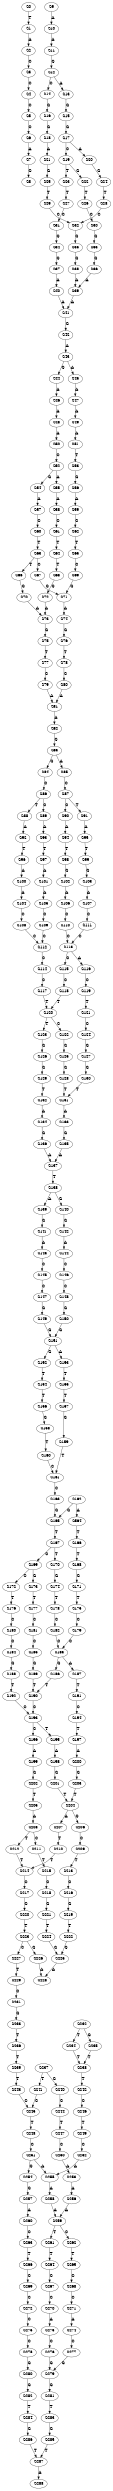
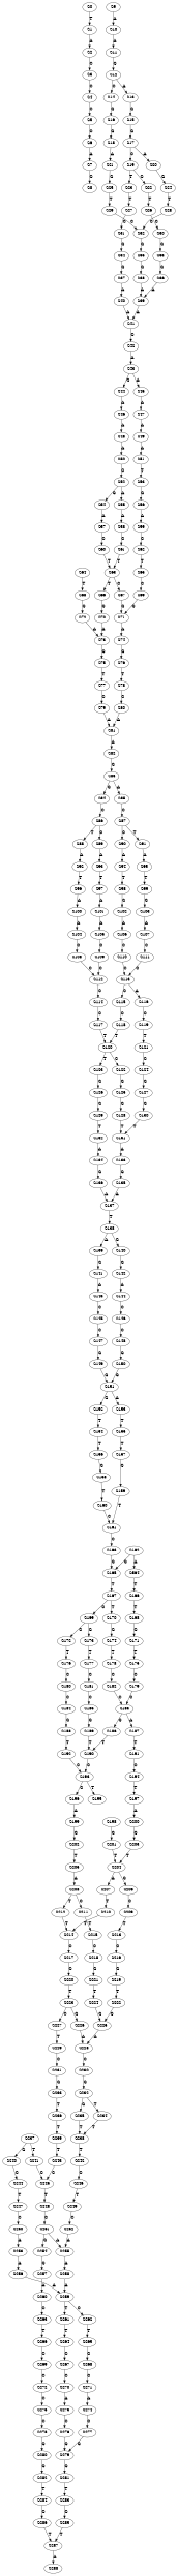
  strict digraph {
    S0
    S1
    S2
    S3
    S4
    S5
    S6
    S7
    S8
    S9
    S10
    S11
    S12
    S13
    S14
    S15
    S16
    S17
    S18
    S19
    S20
    S21
    S22
    S23
    S24
    S25
    S26
    S27
    S28
    S29
    S30
    S31
    S32
    S33
    S34
    S35
    S36
    S37
    S38
    S39
    S40
    S41
    S42
    S43
    S44
    S45
    S46
    S47
    S48
    S49
    S50
    S51
    S52
    S53
    S54
    S55
    S56
    S57
    S58
    S59
    S60
    S61
    S62
    S63
    S64
    S65
    S66
    S67
    S68
    S69
    S70
    S71
    S72
    S73
    S74
    S75
    S76
    S77
    S78
    S79
    S80
    S81
    S82
    S83
    S84
    S85
    S86
    S87
    S88
    S89
    S90
    S91
    S92
    S93
    S94
    S95
    S96
    S97
    S98
    S99
    S100
    S101
    S102
    S103
    S104
    S105
    S106
    S107
    S108
    S109
    S110
    S111
    S112
    S113
    S114
    S115
    S116
    S117
    S118
    S119
    S120
    S121
    S122
    S123
    S124
    S125
    S126
    S127
    S128
    S129
    S130
    S131
    S132
    S133
    S134
    S135
    S136
    S137
    S138
    S139
    S140
    S141
    S142
    S143
    S144
    S145
    S146
    S147
    S148
    S149
    S150
    S151
    S152
    S153
    S154
    S155
    S156
    S157
    S158
    S159
    S160
    S161
    S163
    n164 [label=S564]
    S162
    S165
    S166
    S167
    S168
    S169
    S170
    S171
    S172
    S173
    S174
    S175
    S176
    S177
    S178
    S179
    S180
    S181
    S182
    S183
    S184
    S185
    S186
    S187
    S188
    S189
    S190
    S191
    S192
    S193
    S194
    S195
    S196
    S197
    S198
    S199
    S200
    S201
    S202
    S203
    S204
    S205
    S206
    S207
    S208
    S209
    S210
    S211
    S212
    S213
    S214
    S215
    S216
    S217
    S218
    S219
    S220
    S221
    S222
    S223
    S224
    S225
    S226
    S227
    S228
    S229
+   S230
    S231
    S232
    S233
    S234
    S235
    S236
    S238
    S239
    S237
    S240
    S241
    S242
    S243
    S244
    S245
    S246
    S247
    S248
    S249
    S250
    S251
    S252
    S253
    S254
    S255
    S256
    S257
    S258
    S259
    S260
    S261
    S262
    S263
    S264
    S265
    S266
    S267
    S268
    S269
    S270
    S271
    S272
    S273
    S274
    S275
    S276
    S277
    S278
    S279
    S280
    S281
    S282
    S283
    S284
    S285
    S286
    S287
    S288
    S0 -> S1 [label=T]
    S1 -> S2 [label=A]
    S2 -> S3 [label=C]
    S3 -> S4 [label=C]
    S4 -> S5 [label=C]
    S5 -> S6 [label=C]
    S6 -> S7 [label=A]
    S7 -> S8 [label=G]
    S9 -> S10 [label=A]
    S10 -> S11 [label=A]
    S11 -> S12 [label=G]
    S12 -> S13 [label=A]
    S12 -> S14 [label=C]
    S13 -> S15 [label=G]
    S14 -> S16 [label=G]
    S15 -> S17 [label=G]
    S16 -> S18 [label=G]
    S17 -> S19 [label=C]
    S17 -> S20 [label=A]
    S18 -> S21 [label=A]
    S19 -> S22 [label=G]
    S19 -> S23 [label=T]
    S20 -> S24 [label=G]
    S21 -> S25 [label=G]
    S22 -> S26 [label=T]
    S23 -> S27 [label=T]
    S24 -> S28 [label=T]
    S25 -> S29 [label=T]
    S26 -> S30 [label=C]
    S27 -> S31 [label=C]
    S28 -> S32 [label=C]
    S29 -> S32 [label=C]
    S30 -> S33 [label=G]
    S31 -> S34 [label=G]
    S32 -> S35 [label=G]
    S33 -> S36 [label=G]
    S34 -> S37 [label=G]
    S35 -> S38 [label=G]
    S36 -> S39 [label=A]
    S37 -> S40 [label=A]
    S38 -> S39 [label=A]
    S39 -> S41 [label=A]
    S40 -> S41 [label=A]
    S41 -> S42 [label=G]
    S42 -> S43 [label=A]
    S43 -> S44 [label=G]
    S43 -> S45 [label=A]
    S44 -> S46 [label=A]
    S45 -> S47 [label=A]
    S46 -> S48 [label=A]
    S47 -> S49 [label=A]
    S48 -> S50 [label=A]
    S49 -> S51 [label=A]
    S50 -> S52 [label=C]
    S51 -> S53 [label=T]
    S52 -> S54 [label=G]
    S52 -> S55 [label=A]
    S53 -> S56 [label=G]
    S54 -> S57 [label=A]
    S55 -> S58 [label=A]
    S56 -> S59 [label=A]
    S57 -> S60 [label=C]
    S58 -> S61 [label=C]
    S59 -> S62 [label=C]
    S60 -> S63 [label=T]
-   S61 -> S64 [label=T]
+   S61 -> S63 [label=T]
    S62 -> S65 [label=T]
    S63 -> S66 [label=T]
    S63 -> S67 [label=C]
    S64 -> S68 [label=T]
    S65 -> S69 [label=C]
    S66 -> S70 [label=G]
    S67 -> S71 [label=G]
    S68 -> S72 [label=G]
    S69 -> S71 [label=G]
    S70 -> S73 [label=A]
    S71 -> S74 [label=A]
    S72 -> S73 [label=A]
    S73 -> S75 [label=G]
    S74 -> S76 [label=G]
    S75 -> S77 [label=T]
    S76 -> S78 [label=T]
    S77 -> S79 [label=C]
    S78 -> S80 [label=C]
    S79 -> S81 [label=A]
    S80 -> S81 [label=A]
    S81 -> S82 [label=A]
    S82 -> S83 [label=G]
    S83 -> S84 [label=G]
    S83 -> S85 [label=A]
    S84 -> S86 [label=C]
    S85 -> S87 [label=C]
    S86 -> S88 [label=T]
    S86 -> S89 [label=C]
    S87 -> S90 [label=C]
    S87 -> S91 [label=T]
    S88 -> S92 [label=A]
    S89 -> S93 [label=A]
    S90 -> S94 [label=A]
    S91 -> S95 [label=A]
    S92 -> S96 [label=T]
    S93 -> S97 [label=T]
    S94 -> S98 [label=T]
    S95 -> S99 [label=T]
    S96 -> S100 [label=A]
    S97 -> S101 [label=A]
    S98 -> S102 [label=G]
    S99 -> S103 [label=G]
    S100 -> S104 [label=A]
    S101 -> S105 [label=A]
    S102 -> S106 [label=A]
    S103 -> S107 [label=A]
    S104 -> S108 [label=C]
    S105 -> S109 [label=C]
    S106 -> S110 [label=C]
    S107 -> S111 [label=C]
    S108 -> S112 [label=C]
    S109 -> S112 [label=C]
    S110 -> S113 [label=C]
    S111 -> S113 [label=C]
    S112 -> S114 [label=C]
    S113 -> S115 [label=C]
    S113 -> S116 [label=A]
    S114 -> S117 [label=C]
    S115 -> S118 [label=C]
    S116 -> S119 [label=C]
    S117 -> S120 [label=T]
    S118 -> S120 [label=T]
    S119 -> S121 [label=T]
    S120 -> S122 [label=C]
    S120 -> S123 [label=T]
    S121 -> S124 [label=C]
    S122 -> S125 [label=G]
    S123 -> S126 [label=G]
    S124 -> S127 [label=G]
    S125 -> S128 [label=G]
    S126 -> S129 [label=G]
    S127 -> S130 [label=G]
    S128 -> S131 [label=T]
    S129 -> S132 [label=T]
    S130 -> S131 [label=T]
    S131 -> S133 [label=A]
    S132 -> S134 [label=A]
    S133 -> S135 [label=G]
    S134 -> S136 [label=G]
    S135 -> S137 [label=A]
    S136 -> S137 [label=A]
    S137 -> S138 [label=T]
    S138 -> S139 [label=A]
    S138 -> S140 [label=G]
    S139 -> S141 [label=G]
    S140 -> S142 [label=G]
    S141 -> S143 [label=A]
    S142 -> S144 [label=A]
    S143 -> S145 [label=C]
    S144 -> S146 [label=C]
    S145 -> S147 [label=C]
    S146 -> S148 [label=C]
    S147 -> S149 [label=G]
    S148 -> S150 [label=G]
    S149 -> S151 [label=G]
    S150 -> S151 [label=G]
    S151 -> S152 [label=G]
    S151 -> S153 [label=A]
    S152 -> S154 [label=T]
    S153 -> S155 [label=T]
    S154 -> S156 [label=T]
    S155 -> S157 [label=T]
    S156 -> S158 [label=G]
    S157 -> S159 [label=G]
    S158 -> S160 [label=T]
    S159 -> S161 [label=T]
    S160 -> S161 [label=C]
    S161 -> S163 [label=C]
    S163 -> S165 [label=G]
    n164 -> S166 [label=T]
    S162 -> n164 [label=A]
    S162 -> S165 [label=G]
    S165 -> S167 [label=T]
    S166 -> S168 [label=T]
    S167 -> S169 [label=C]
    S167 -> S170 [label=T]
    S168 -> S171 [label=G]
    S169 -> S172 [label=C]
    S169 -> S173 [label=G]
    S170 -> S174 [label=G]
    S171 -> S175 [label=T]
    S172 -> S176 [label=T]
    S173 -> S177 [label=T]
    S174 -> S178 [label=T]
    S175 -> S179 [label=C]
    S176 -> S180 [label=C]
    S177 -> S181 [label=C]
    S178 -> S182 [label=C]
    S179 -> S183 [label=C]
    S180 -> S184 [label=C]
    S181 -> S185 [label=C]
    S182 -> S183 [label=C]
    S183 -> S186 [label=G]
    S183 -> S187 [label=A]
    S184 -> S188 [label=G]
    S185 -> S189 [label=G]
    S186 -> S190 [label=T]
    S187 -> S191 [label=T]
    S188 -> S192 [label=T]
    S189 -> S190 [label=T]
    S190 -> S193 [label=C]
    S191 -> S194 [label=C]
    S192 -> S193 [label=C]
    S193 -> S195 [label=T]
    S193 -> S196 [label=C]
    S194 -> S197 [label=T]
-   S195 -> S198 [label=A]
    S196 -> S199 [label=A]
    S197 -> S200 [label=A]
    S198 -> S201 [label=G]
    S199 -> S202 [label=G]
    S200 -> S203 [label=G]
    S201 -> S204 [label=T]
    S202 -> S205 [label=T]
    S203 -> S204 [label=T]
    S204 -> S206 [label=G]
    S204 -> S207 [label=A]
    S205 -> S208 [label=A]
    S206 -> S209 [label=C]
    S207 -> S210 [label=T]
    S208 -> S211 [label=C]
    S208 -> S212 [label=T]
    S209 -> S213 [label=T]
    S210 -> S214 [label=T]
    S211 -> S215 [label=T]
    S212 -> S214 [label=T]
    S213 -> S216 [label=C]
    S214 -> S217 [label=C]
    S215 -> S218 [label=C]
    S216 -> S219 [label=G]
    S217 -> S220 [label=G]
    S218 -> S221 [label=G]
    S219 -> S222 [label=T]
    S220 -> S223 [label=T]
    S221 -> S224 [label=T]
    S222 -> S225 [label=G]
    S223 -> S226 [label=G]
    S223 -> S227 [label=C]
    S224 -> S225 [label=G]
    S225 -> S228 [label=A]
    S226 -> S228 [label=A]
    S227 -> S229 [label=T]
+   S228 -> S230 [label=C]
    S229 -> S231 [label=C]
+   S230 -> S232 [label=G]
    S231 -> S233 [label=G]
    S232 -> S234 [label=T]
    S232 -> S235 [label=G]
    S233 -> S236 [label=T]
    S234 -> S238 [label=T]
    S235 -> S238 [label=T]
    S236 -> S239 [label=T]
    S238 -> S242 [label=T]
    S239 -> S243 [label=T]
    S237 -> S240 [label=G]
    S237 -> S241 [label=T]
    S240 -> S244 [label=C]
    S241 -> S245 [label=C]
    S242 -> S246 [label=C]
    S243 -> S245 [label=C]
    S244 -> S247 [label=T]
    S245 -> S248 [label=T]
    S246 -> S249 [label=T]
    S247 -> S250 [label=C]
    S248 -> S251 [label=C]
    S249 -> S252 [label=C]
    S250 -> S253 [label=A]
    S251 -> S254 [label=G]
    S251 -> S255 [label=A]
    S252 -> S255 [label=A]
    S253 -> S256 [label=A]
    S254 -> S257 [label=G]
    S255 -> S258 [label=A]
    S256 -> S259 [label=A]
    S257 -> S260 [label=A]
    S258 -> S259 [label=A]
    S259 -> S261 [label=T]
    S259 -> S262 [label=C]
    S260 -> S263 [label=C]
    S261 -> S264 [label=T]
    S262 -> S265 [label=T]
    S263 -> S266 [label=T]
    S264 -> S267 [label=C]
    S265 -> S268 [label=C]
    S266 -> S269 [label=C]
    S267 -> S270 [label=C]
    S268 -> S271 [label=C]
    S269 -> S272 [label=C]
    S270 -> S273 [label=A]
    S271 -> S274 [label=A]
    S272 -> S275 [label=C]
    S273 -> S276 [label=C]
    S274 -> S277 [label=C]
    S275 -> S278 [label=C]
    S276 -> S279 [label=G]
    S277 -> S279 [label=G]
    S278 -> S280 [label=G]
    S279 -> S281 [label=G]
    S280 -> S282 [label=G]
    S281 -> S283 [label=T]
    S282 -> S284 [label=T]
    S283 -> S285 [label=G]
    S284 -> S286 [label=G]
    S285 -> S287 [label=T]
    S286 -> S287 [label=T]
    S287 -> S288 [label=A]
  }
